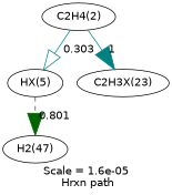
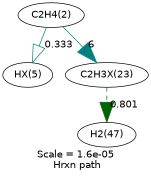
  digraph {
    fontname=Helvetica
    label="Scale = 1.6e-05\l Hrxn path"
    node [fontname=Helvetica]
    edge [arrowhead=normal color=teal fontname=Helvetica style=solid]
    n1 [label="C2H4(2)"]
    n2 [label="HX(5)"]
    n3 [label="C2H3X(23)"]
    n4 [label="H2(47)"]
-   n1 -> n2 [arrowhead=onormal arrowsize=2.59 label=" 0.303"]
-   n1 -> n3 [arrowsize=3 label=" 1"]
-   n2 -> n4 [arrowsize=2.92 color=darkgreen label=" 0.801" style=dashed]
+   n1 -> n2 [arrowhead=onormal arrowsize=2.59 label=" 0.333"]
+   n1 -> n3 [arrowsize=3 label=" 6"]
+   n3 -> n4 [arrowsize=2.92 color=darkgreen label=" 0.801" style=dashed]
  }
